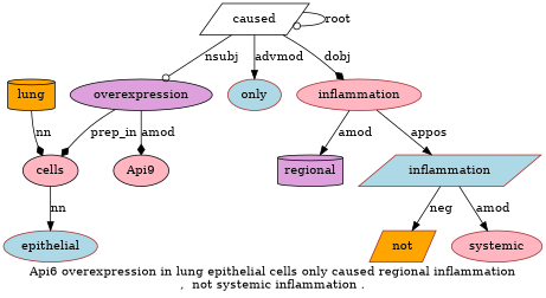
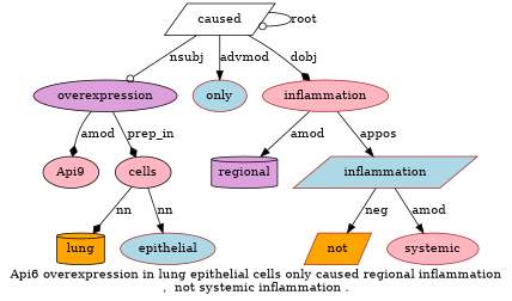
  digraph {
    label="Api6 overexpression in lung epithelial cells only caused regional inflammation\n,  not systemic inflammation ."
    node [color=black fillcolor=lightpink shape=ellipse style=filled]
    edge [arrowhead=normal]
    n1 [fillcolor=plum label=overexpression]
    n2 [label=Api9]
    n3 [label=cells]
    n4 [fillcolor=orange label=lung shape=cylinder]
    n5 [color=brown fillcolor=lightblue label=epithelial]
    n6 [fillcolor=white label=caused shape=parallelogram]
    n7 [color=brown fillcolor=lightblue label=only]
    n8 [color=brown label=inflammation]
    n9 [fillcolor=plum label=regional shape=cylinder]
    n10 [color=brown fillcolor=lightblue label=inflammation shape=parallelogram]
    n11 [color=brown fillcolor=orange label=not shape=parallelogram]
    n12 [color=brown label=systemic]
    n1 -> n2 [arrowhead=diamond label=amod]
    n1 -> n3 [arrowhead=diamond label=prep_in]
-   n4 -> n3 [arrowhead=diamond label=nn]
+   n3 -> n4 [arrowhead=diamond label=nn]
    n3 -> n5 [label=nn]
    n6 -> n1 [arrowhead=odot label=nsubj]
    n6 -> n6 [arrowhead=odot label=root]
    n6 -> n7 [label=advmod]
    n6 -> n8 [arrowhead=diamond label=dobj]
    n8 -> n9 [label=amod]
    n8 -> n10 [label=appos]
    n10 -> n11 [label=neg]
    n10 -> n12 [label=amod]
  }
